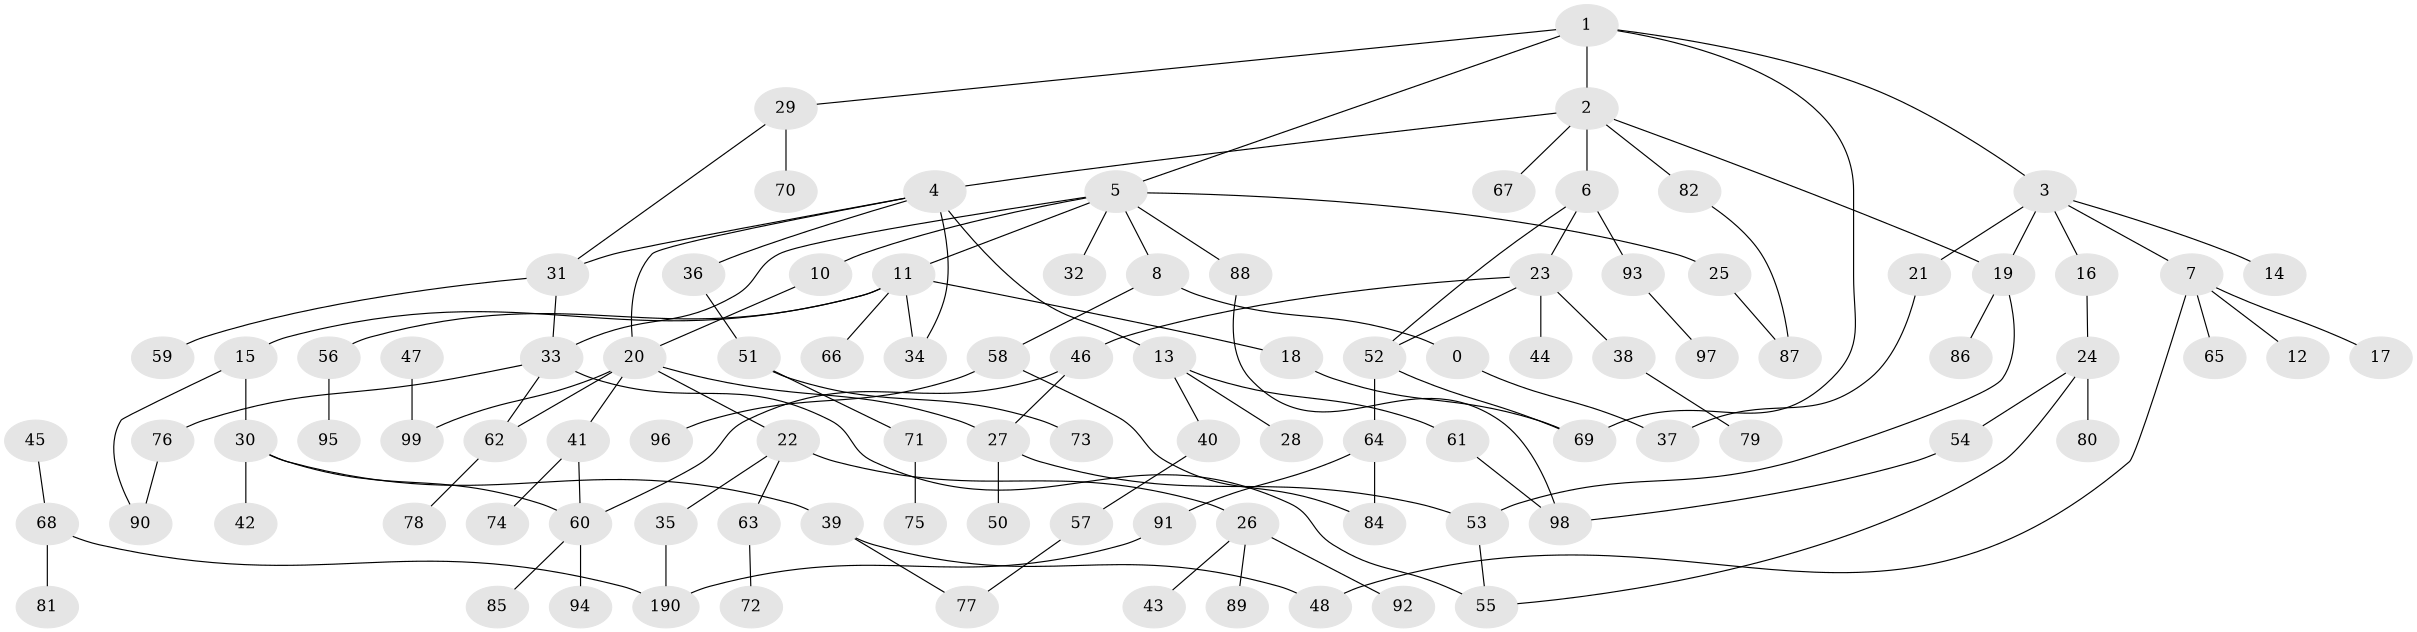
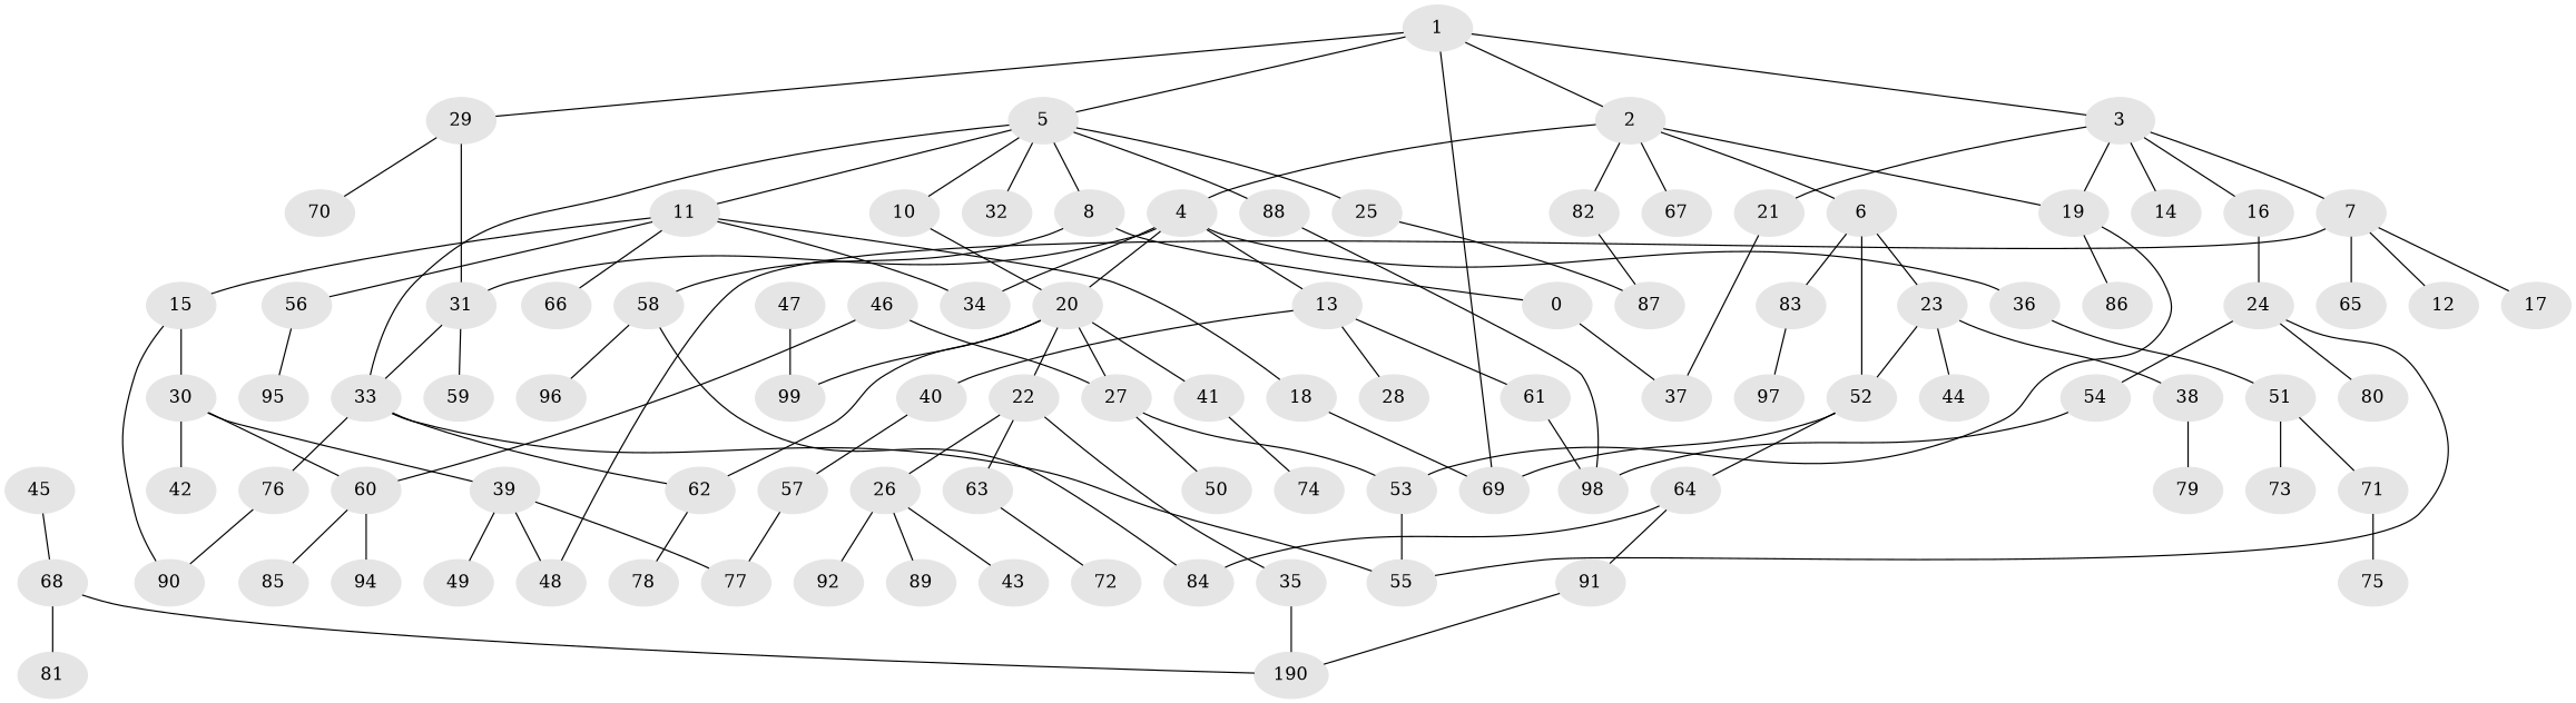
  graph {
    node [color=gray90 style=filled]
    1
    2
    3
    5
    29
    69
    4
    6
    19
    67
    82
    7
    14
    16
    21
    8
    10
    11
    25
    32
    33
    88
    31
    70
    13
    20
    34
    36
    23
    52
-   83 [label=93]
+   83
    53
    86
    87
    12
    17
    48
    65
    24
    37
    28
    40
    61
    22
    27
    41
    62
    99
    59
    51
    n51 [label=0]
    58
    15
    18
    56
    66
    55
    76
    98
    38
    44
    46
    64
    97
    84
    96
    30
    90
    95
    57
    39
    42
    60
    54
    80
    47
    26
    35
    63
    50
    74
    78
    43
    89
    92
    n86 [label=190]
    72
    79
+   49
    77
    85
    94
    71
    73
    45
    68
    81
    75
    91
    1 -- 2
    1 -- 3
    1 -- 5
    1 -- 29
    1 -- 69
    2 -- 4
    2 -- 6
    2 -- 19
    2 -- 67
    2 -- 82
    3 -- 19
    3 -- 7
    3 -- 14
    3 -- 16
    3 -- 21
    5 -- 8
    5 -- 10
    5 -- 11
    5 -- 25
    5 -- 32
    5 -- 33
    5 -- 88
    29 -- 31
    29 -- 70
    4 -- 31
    4 -- 13
    4 -- 20
    4 -- 34
    4 -- 36
    6 -- 23
    6 -- 52
    6 -- 83
    19 -- 53
    19 -- 86
    82 -- 87
    7 -- 12
    7 -- 17
    7 -- 48
    7 -- 65
    16 -- 24
    21 -- 37
    8 -- n51
    8 -- 58
    10 -- 20
    11 -- 34
    11 -- 15
    11 -- 18
    11 -- 56
    11 -- 66
    25 -- 87
    33 -- 62
    33 -- 55
    33 -- 76
    88 -- 98
    31 -- 33
    31 -- 59
    13 -- 28
    13 -- 40
    13 -- 61
    20 -- 22
    20 -- 27
    20 -- 41
    20 -- 62
    20 -- 99
    36 -- 51
    23 -- 52
    23 -- 38
    23 -- 44
-   23 -- 46
    52 -- 69
    52 -- 64
    83 -- 97
    53 -- 55
    24 -- 55
    24 -- 54
    24 -- 80
    40 -- 57
    61 -- 98
    22 -- 26
    22 -- 35
    22 -- 63
    27 -- 53
    27 -- 50
-   41 -- 60
    41 -- 74
    62 -- 78
    51 -- 71
    51 -- 73
    n51 -- 37
    58 -- 84
    58 -- 96
    15 -- 30
    15 -- 90
    18 -- 69
    56 -- 95
    76 -- 90
    38 -- 79
    46 -- 27
    46 -- 60
    64 -- 84
    64 -- 91
    30 -- 39
    30 -- 42
    30 -- 60
    57 -- 77
    39 -- 48
+   39 -- 49
    39 -- 77
    60 -- 85
    60 -- 94
    54 -- 98
    47 -- 99
    26 -- 43
    26 -- 89
    26 -- 92
    35 -- n86
    63 -- 72
    71 -- 75
    45 -- 68
    68 -- n86
    68 -- 81
    91 -- n86
  }
